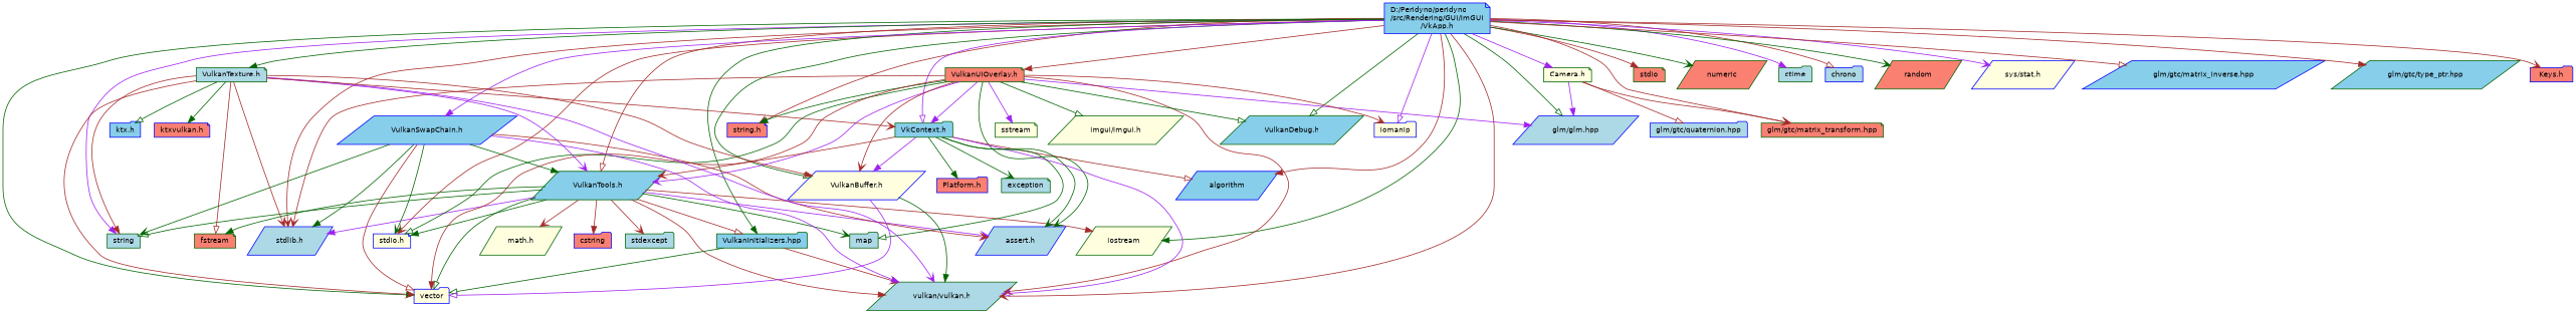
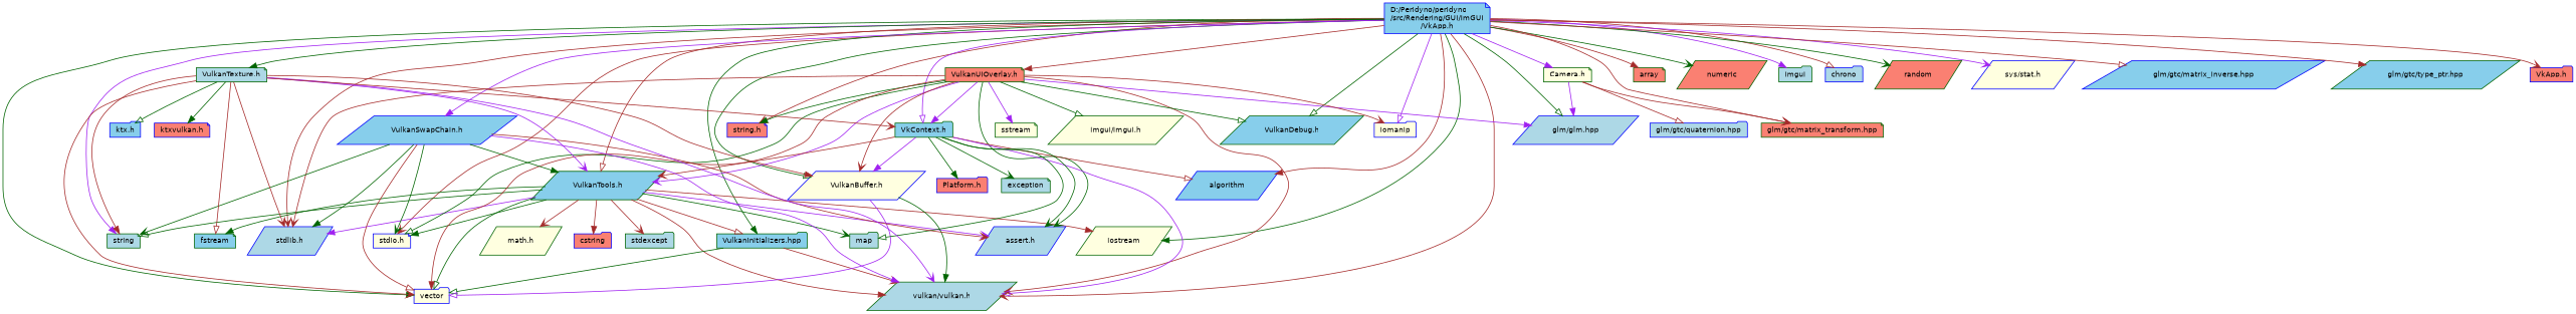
  digraph {
    node [color=darkgreen fillcolor=lightblue fontname=Helvetica fontsize=10 shape=parallelogram style=filled]
    edge [arrowhead=normal color=brown fontname=Helvetica fontsize=10 labelfontname=Helvetica labelfontsize=10 style=solid]
    n1 [color=blue fillcolor=skyblue fontcolor=black height=0.2 label="D:/Peridyno/peridyno\l/src/Rendering/GUI/ImGUI\l/VkApp.h" shape=note width=0.4]
    n2 [color=blue fillcolor=lightyellow height=0.2 label="stdio.h" shape=note width=0.4]
    n3 [color=blue height=0.2 label="stdlib.h" width=0.4]
    n4 [color=blue fillcolor=salmon height=0.2 label="string.h" shape=note width=0.4]
    n5 [color=blue fillcolor=lightyellow height=0.2 label=vector shape=folder width=0.4]
-   n6 [fillcolor=salmon height=0.2 label=stdio shape=note width=0.4]
+   n6 [fillcolor=salmon height=0.2 label=array shape=note width=0.4]
    n7 [fillcolor=salmon height=0.2 label=numeric width=0.4]
-   n8 [height=0.2 label=ctime shape=folder width=0.4]
+   n8 [height=0.2 label=imgui shape=folder width=0.4]
    n9 [fillcolor=lightyellow height=0.2 label=iostream width=0.4]
    n10 [color=blue height=0.2 label=chrono shape=folder width=0.4]
    n11 [fillcolor=salmon height=0.2 label=random width=0.4]
    n12 [color=blue fillcolor=skyblue height=0.2 label=algorithm width=0.4]
    n13 [color=blue fillcolor=lightyellow height=0.2 label="sys/stat.h" width=0.4]
    n14 [color=blue height=0.2 label="glm/glm.hpp" width=0.4]
    n15 [fillcolor=salmon height=0.2 label="glm/gtc/matrix_transform.hpp" shape=note width=0.4]
    n16 [color=blue fillcolor=skyblue height=0.2 label="glm/gtc/matrix_inverse.hpp" width=0.4]
    n17 [fillcolor=skyblue height=0.2 label="glm/gtc/type_ptr.hpp" width=0.4]
    n18 [height=0.2 label=string shape=note width=0.4]
    n19 [height=0.2 label="vulkan/vulkan.h" width=0.4]
-   n20 [color=blue fillcolor=salmon height=0.2 label="Keys.h" shape=folder width=0.4]
+   n20 [color=blue fillcolor=salmon height=0.2 label="VkApp.h" shape=folder width=0.4]
    n21 [fillcolor=skyblue height=0.2 label="VulkanTools.h" width=0.4]
    n22 [fillcolor=skyblue height=0.2 label="VulkanInitializers.hpp" shape=folder width=0.4]
    n23 [fillcolor=skyblue height=0.2 label="VulkanDebug.h" width=0.4]
    n24 [fillcolor=salmon height=0.2 label="VulkanUIOverlay.h" shape=note width=0.4]
    n25 [color=blue fillcolor=lightyellow height=0.2 label="VulkanBuffer.h" width=0.4]
    n26 [fillcolor=skyblue height=0.2 label="VkContext.h" shape=folder width=0.4]
    n27 [color=blue fillcolor=skyblue height=0.2 label="VulkanSwapChain.h" width=0.4]
    n28 [height=0.2 label="VulkanTexture.h" shape=note width=0.4]
    n29 [fillcolor=lightyellow height=0.2 label="Camera.h" shape=note width=0.4]
    n30 [color=blue fillcolor=lightyellow height=0.2 label=iomanip shape=folder width=0.4]
    n31 [color=blue height=0.2 label="assert.h" width=0.4]
    n32 [fillcolor=lightyellow height=0.2 label="math.h" width=0.4]
    n33 [color=blue fillcolor=salmon height=0.2 label=cstring shape=folder width=0.4]
-   n34 [fillcolor=salmon height=0.2 label=fstream shape=note width=0.4]
+   n34 [fillcolor=skyblue height=0.2 label=fstream shape=note width=0.4]
    n35 [height=0.2 label=map shape=folder width=0.4]
    n36 [height=0.2 label=stdexcept shape=folder width=0.4]
    n37 [fillcolor=lightyellow height=0.2 label=sstream shape=note width=0.4]
    n38 [fillcolor=lightyellow height=0.2 label="imgui/imgui.h" width=0.4]
    n39 [color=blue fillcolor=salmon height=0.2 label="Platform.h" shape=folder width=0.4]
    n40 [height=0.2 label=exception shape=note width=0.4]
    n41 [color=blue fillcolor=skyblue height=0.2 label="ktx.h" shape=folder width=0.4]
    n42 [color=blue fillcolor=salmon height=0.2 label="ktxvulkan.h" shape=note width=0.4]
    n43 [color=blue height=0.2 label="glm/gtc/quaternion.hpp" shape=folder width=0.4]
    n1 -> n2 [arrowhead=vee]
    n1 -> n3 [arrowhead=vee]
    n1 -> n4 [arrowhead=vee]
    n1 -> n5 [color=darkgreen]
    n1 -> n6
    n1 -> n7 [arrowhead=vee color=darkgreen]
    n1 -> n8 [color=purple]
    n1 -> n9 [color=darkgreen]
    n1 -> n10 [arrowhead=onormal]
    n1 -> n11 [arrowhead=vee color=darkgreen]
    n1 -> n12
    n1 -> n13 [arrowhead=vee color=purple]
    n1 -> n14 [arrowhead=onormal color=darkgreen]
    n1 -> n15 [arrowhead=vee]
    n1 -> n16 [arrowhead=onormal]
    n1 -> n17
    n1 -> n18 [color=purple]
    n1 -> n19 [arrowhead=vee]
    n1 -> n20 [arrowhead=vee]
    n1 -> n21 [arrowhead=onormal]
    n1 -> n22 [color=darkgreen]
    n1 -> n23 [arrowhead=onormal color=darkgreen]
    n1 -> n24
    n1 -> n25 [arrowhead=onormal color=darkgreen]
    n1 -> n26 [arrowhead=onormal color=purple]
    n1 -> n27 [color=purple]
    n1 -> n28 [color=darkgreen]
    n1 -> n29 [color=purple]
    n1 -> n30 [arrowhead=onormal color=purple]
    n21 -> n2 [color=darkgreen]
    n21 -> n3 [color=purple]
    n21 -> n5 [arrowhead=onormal color=darkgreen]
    n21 -> n9
    n21 -> n18 [arrowhead=onormal color=darkgreen]
    n21 -> n19
    n21 -> n22 [arrowhead=onormal]
    n21 -> n31 [arrowhead=vee color=purple]
    n21 -> n32 [arrowhead=vee]
    n21 -> n33
    n21 -> n34 [color=darkgreen]
    n21 -> n35 [arrowhead=vee color=darkgreen]
    n21 -> n36 [arrowhead=vee]
    n22 -> n5 [arrowhead=onormal color=darkgreen]
    n22 -> n19 [arrowhead=vee]
    n24 -> n2 [arrowhead=onormal color=darkgreen]
    n24 -> n3 [arrowhead=vee]
    n24 -> n4 [color=darkgreen]
    n24 -> n5
    n24 -> n14 [color=purple]
    n24 -> n19 [arrowhead=vee]
    n24 -> n21 [arrowhead=vee color=purple]
    n24 -> n23 [arrowhead=onormal color=darkgreen]
    n24 -> n25 [arrowhead=vee]
    n24 -> n26 [color=purple]
    n24 -> n30 [arrowhead=vee]
    n24 -> n31 [arrowhead=vee color=darkgreen]
    n24 -> n37 [color=purple]
    n24 -> n38 [arrowhead=onormal color=darkgreen]
    n25 -> n5 [arrowhead=onormal color=purple]
    n25 -> n19 [color=darkgreen]
    n26 -> n12 [arrowhead=onormal]
    n26 -> n19 [arrowhead=onormal color=purple]
    n26 -> n21 [arrowhead=vee]
    n26 -> n25 [color=purple]
    n26 -> n31 [arrowhead=vee color=darkgreen]
    n26 -> n35 [arrowhead=onormal color=darkgreen]
    n26 -> n39 [color=darkgreen]
    n26 -> n40 [arrowhead=vee color=darkgreen]
    n27 -> n2 [arrowhead=vee color=darkgreen]
    n27 -> n3 [color=darkgreen]
    n27 -> n5 [arrowhead=onormal]
    n27 -> n18 [arrowhead=vee color=darkgreen]
    n27 -> n19 [color=purple]
    n27 -> n21 [color=darkgreen]
    n27 -> n31 [arrowhead=vee]
    n28 -> n3 [arrowhead=vee]
    n28 -> n5 [arrowhead=vee]
    n28 -> n18
    n28 -> n19 [arrowhead=vee color=purple]
    n28 -> n21 [arrowhead=vee color=purple]
    n28 -> n25
    n28 -> n26 [arrowhead=vee]
    n28 -> n34 [arrowhead=onormal]
    n28 -> n41 [arrowhead=onormal color=darkgreen]
    n28 -> n42 [color=darkgreen]
    n29 -> n14 [color=purple]
    n29 -> n15 [arrowhead=vee]
    n29 -> n43 [arrowhead=onormal]
  }
